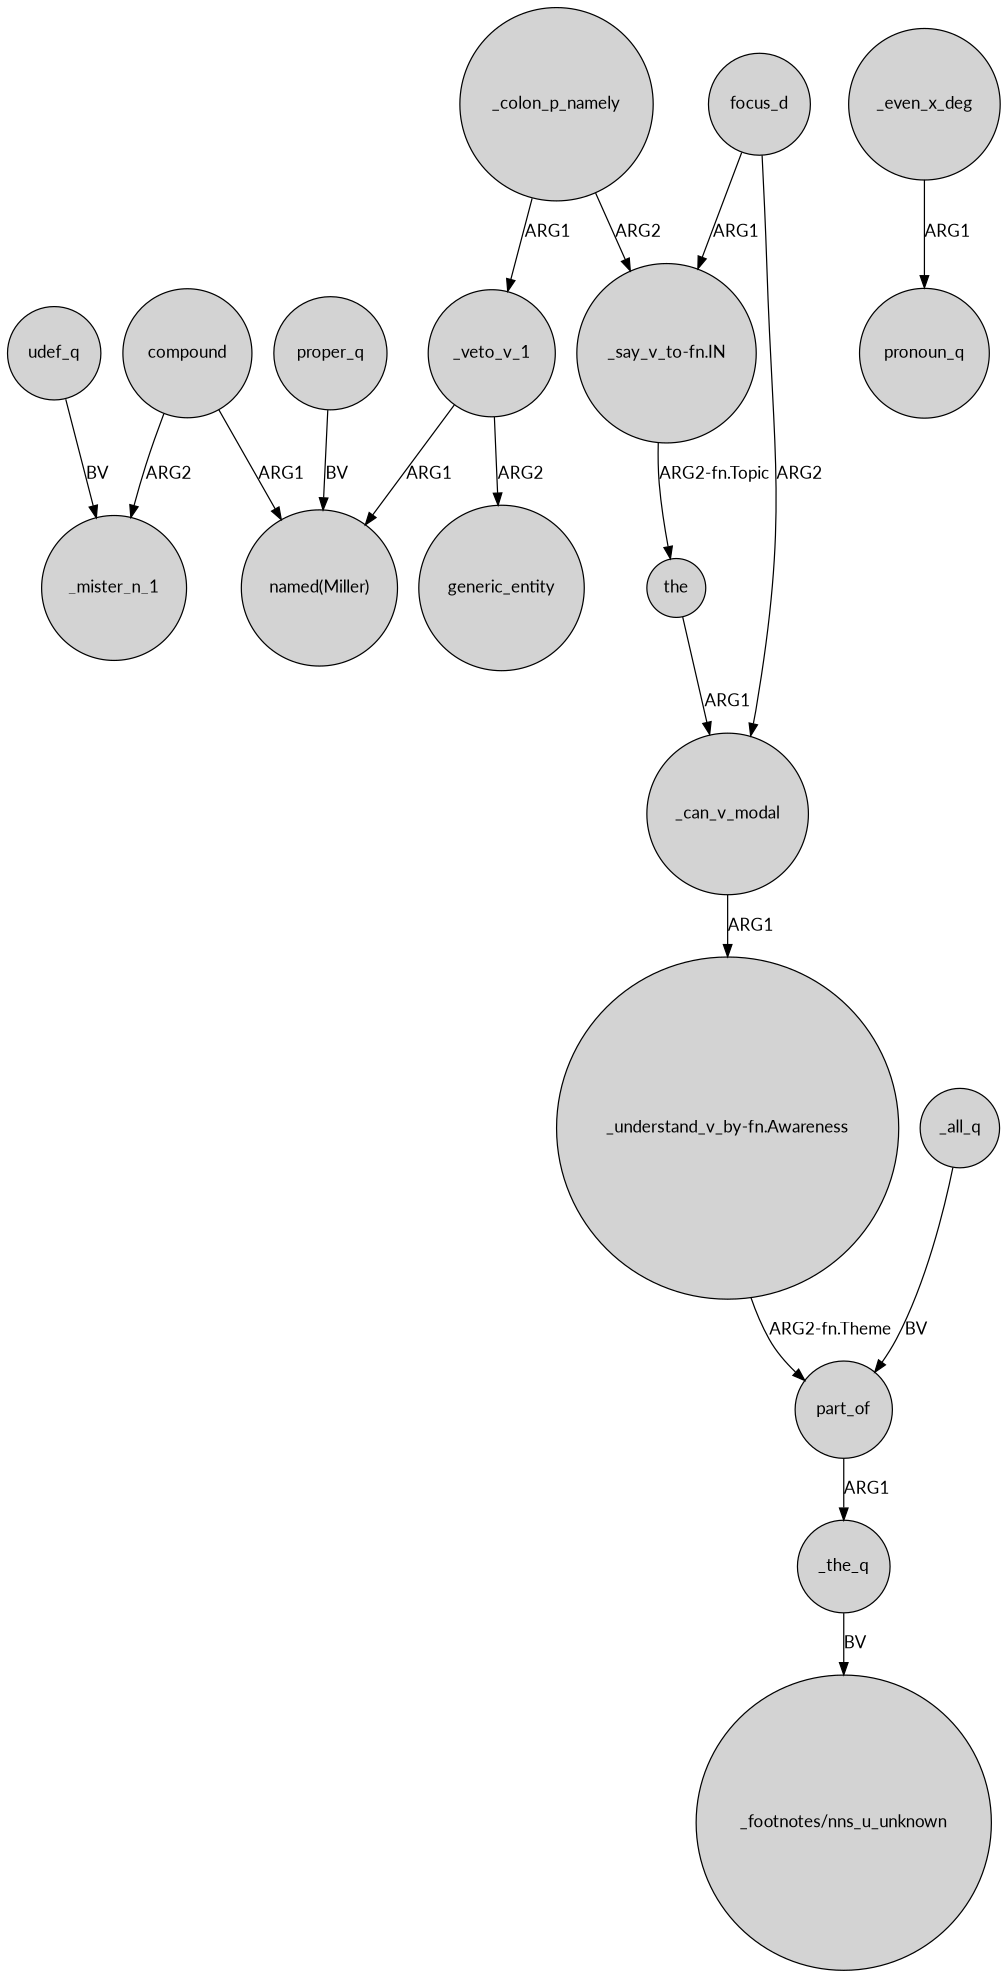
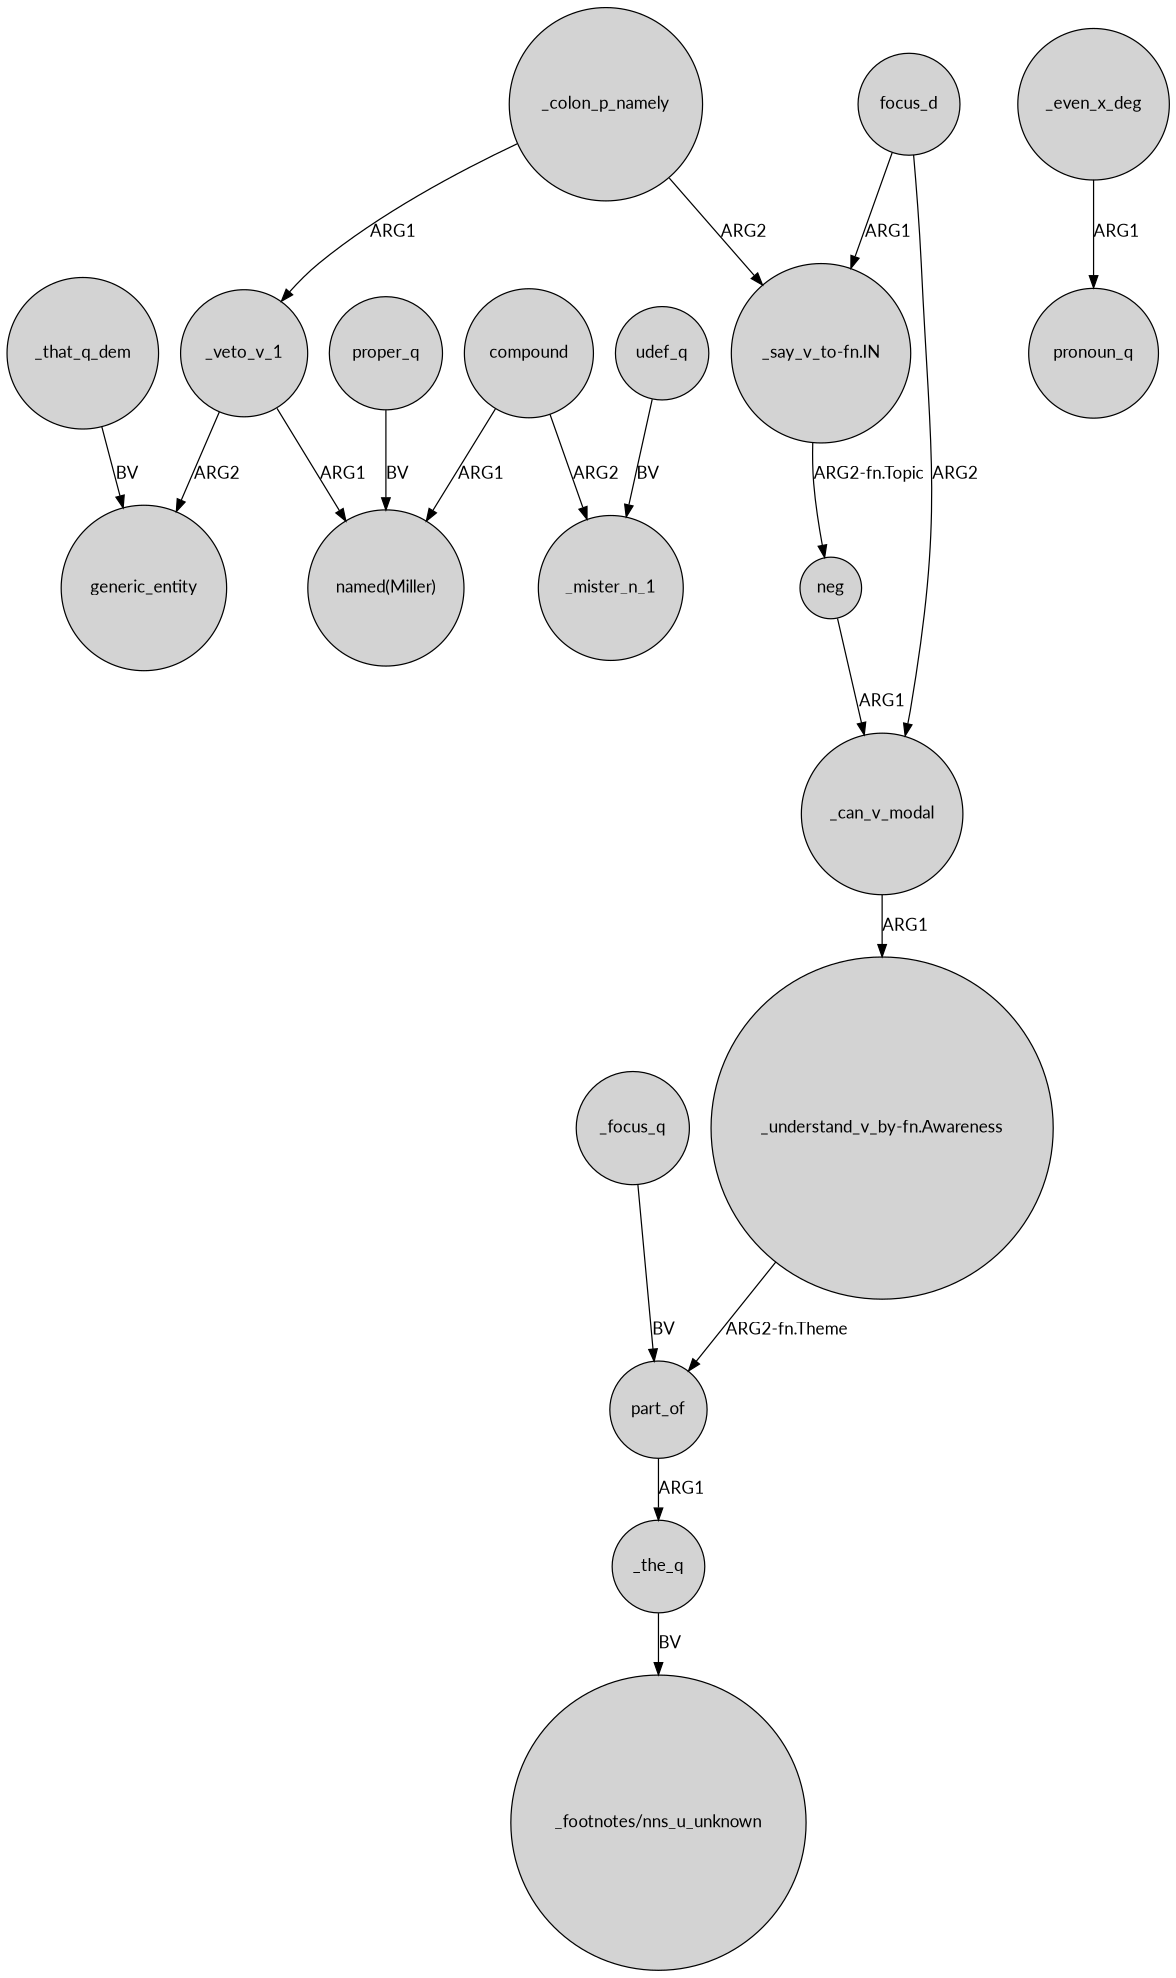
  digraph {
    fontname=Lato
    node [fontname=Lato shape=circle style=filled]
    edge [fontname=Lato]
    _veto_v_1
    generic_entity
    "named(Miller)"
-   _all_q
+   _all_q [label=_focus_q]
    part_of
    _the_q
+   _that_q_dem
    "_understand_v_by-fn.Awareness"
    compound
    _mister_n_1
    udef_q
    "_footnotes/nns_u_unknown"
    _colon_p_namely
    "_say_v_to-fn.IN"
-   neg [label=the]
+   neg
    _can_v_modal
    _even_x_deg
    pronoun_q
    proper_q
    focus_d
    _veto_v_1 -> generic_entity [label=ARG2]
    _veto_v_1 -> "named(Miller)" [label=ARG1]
    _all_q -> part_of [label=BV]
    part_of -> _the_q [label=ARG1]
    _the_q -> "_footnotes/nns_u_unknown" [label=BV]
+   _that_q_dem -> generic_entity [label=BV]
    "_understand_v_by-fn.Awareness" -> part_of [label="ARG2-fn.Theme"]
    compound -> "named(Miller)" [label=ARG1]
    compound -> _mister_n_1 [label=ARG2]
    udef_q -> _mister_n_1 [label=BV]
    _colon_p_namely -> _veto_v_1 [label=ARG1]
    _colon_p_namely -> "_say_v_to-fn.IN" [label=ARG2]
    "_say_v_to-fn.IN" -> neg [label="ARG2-fn.Topic"]
    neg -> _can_v_modal [label=ARG1]
    _can_v_modal -> "_understand_v_by-fn.Awareness" [label=ARG1]
    _even_x_deg -> pronoun_q [label=ARG1]
    proper_q -> "named(Miller)" [label=BV]
    focus_d -> "_say_v_to-fn.IN" [label=ARG1]
    focus_d -> _can_v_modal [label=ARG2]
  }
